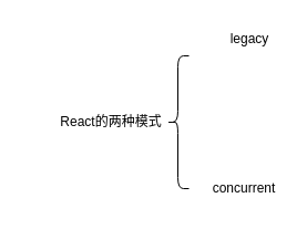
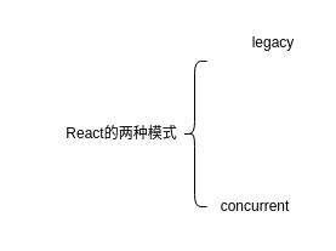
  <mxCell id="0" />
  <mxCell id="1" parent="0" />
  <mxCell id="2" value="React的两种模式" style="text;html=1;strokeColor=none;fillColor=none;align=center;verticalAlign=middle;whiteSpace=wrap;rounded=0;" vertex="1" parent="1"><mxGeometry x="20" y="85" width="160" height="50" as="geometry" /></mxCell>
  <mxCell id="3" value="" style="shape=curlyBracket;whiteSpace=wrap;html=1;rounded=1;labelPosition=left;verticalLabelPosition=middle;align=right;verticalAlign=middle;" vertex="1" parent="1"><mxGeometry x="150" y="50" width="20" height="120" as="geometry" /></mxCell>
  <mxCell id="4" value="legacy" style="text;html=1;strokeColor=none;fillColor=none;align=center;verticalAlign=middle;whiteSpace=wrap;rounded=0;" vertex="1" parent="1"><mxGeometry x="195" y="20" width="60" height="30" as="geometry" /></mxCell>
- <mxCell id="5" value="concurrent" style="text;html=1;strokeColor=none;fillColor=none;align=center;verticalAlign=middle;whiteSpace=wrap;rounded=0;" vertex="1" parent="1"><mxGeometry x="190" y="155" width="60" height="30" as="geometry" /></mxCell>
+ <mxCell id="5" value="concurrent" style="text;html=1;strokeColor=none;fillColor=none;align=center;verticalAlign=middle;whiteSpace=wrap;rounded=0;" vertex="1" parent="1"><mxGeometry x="180" y="155" width="60" height="30" as="geometry" /></mxCell>
